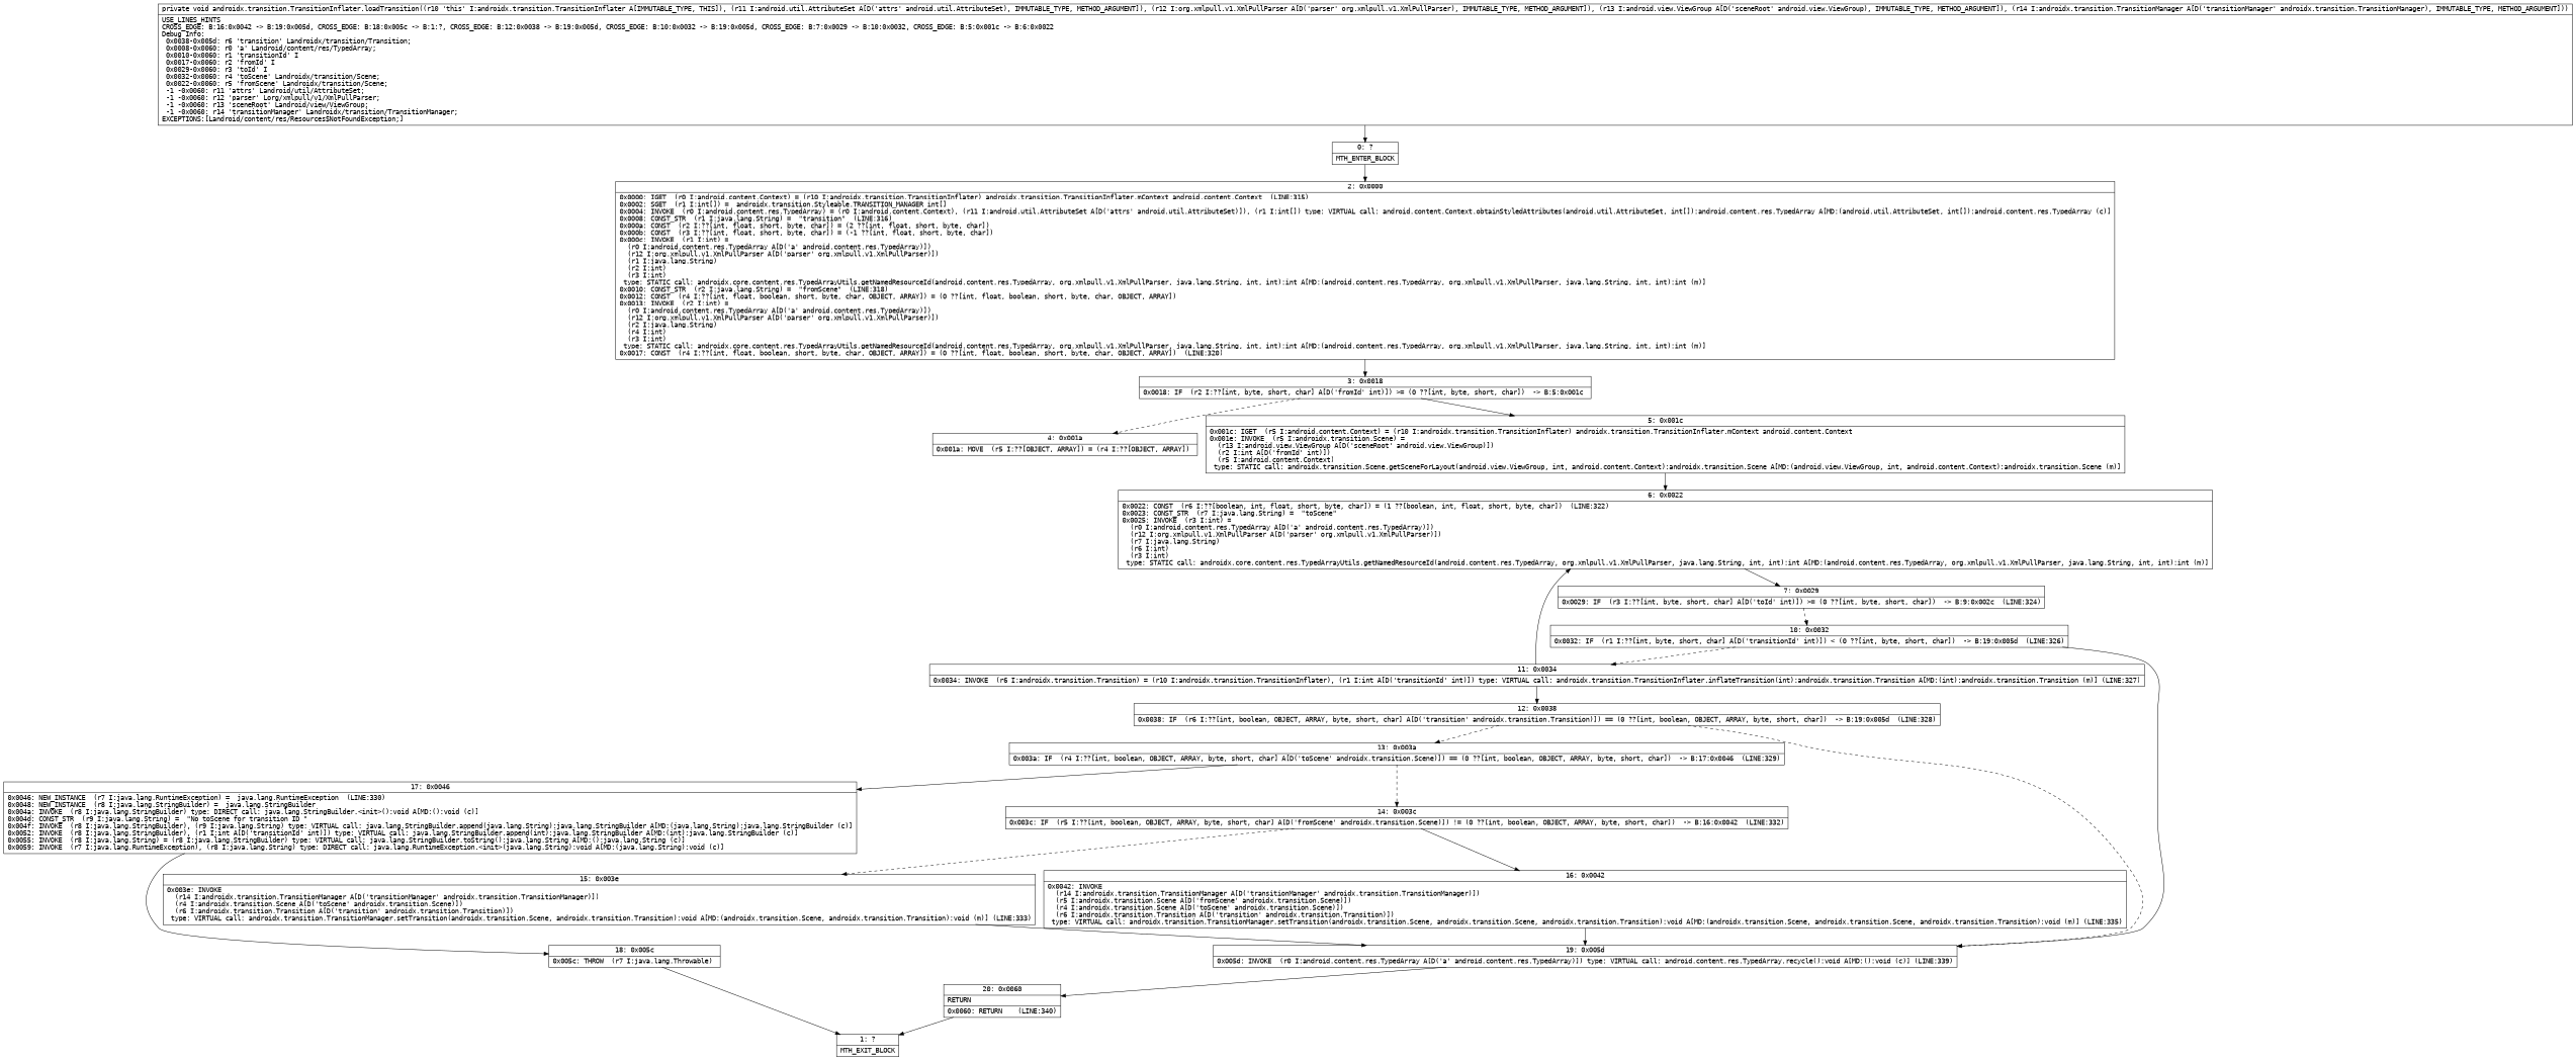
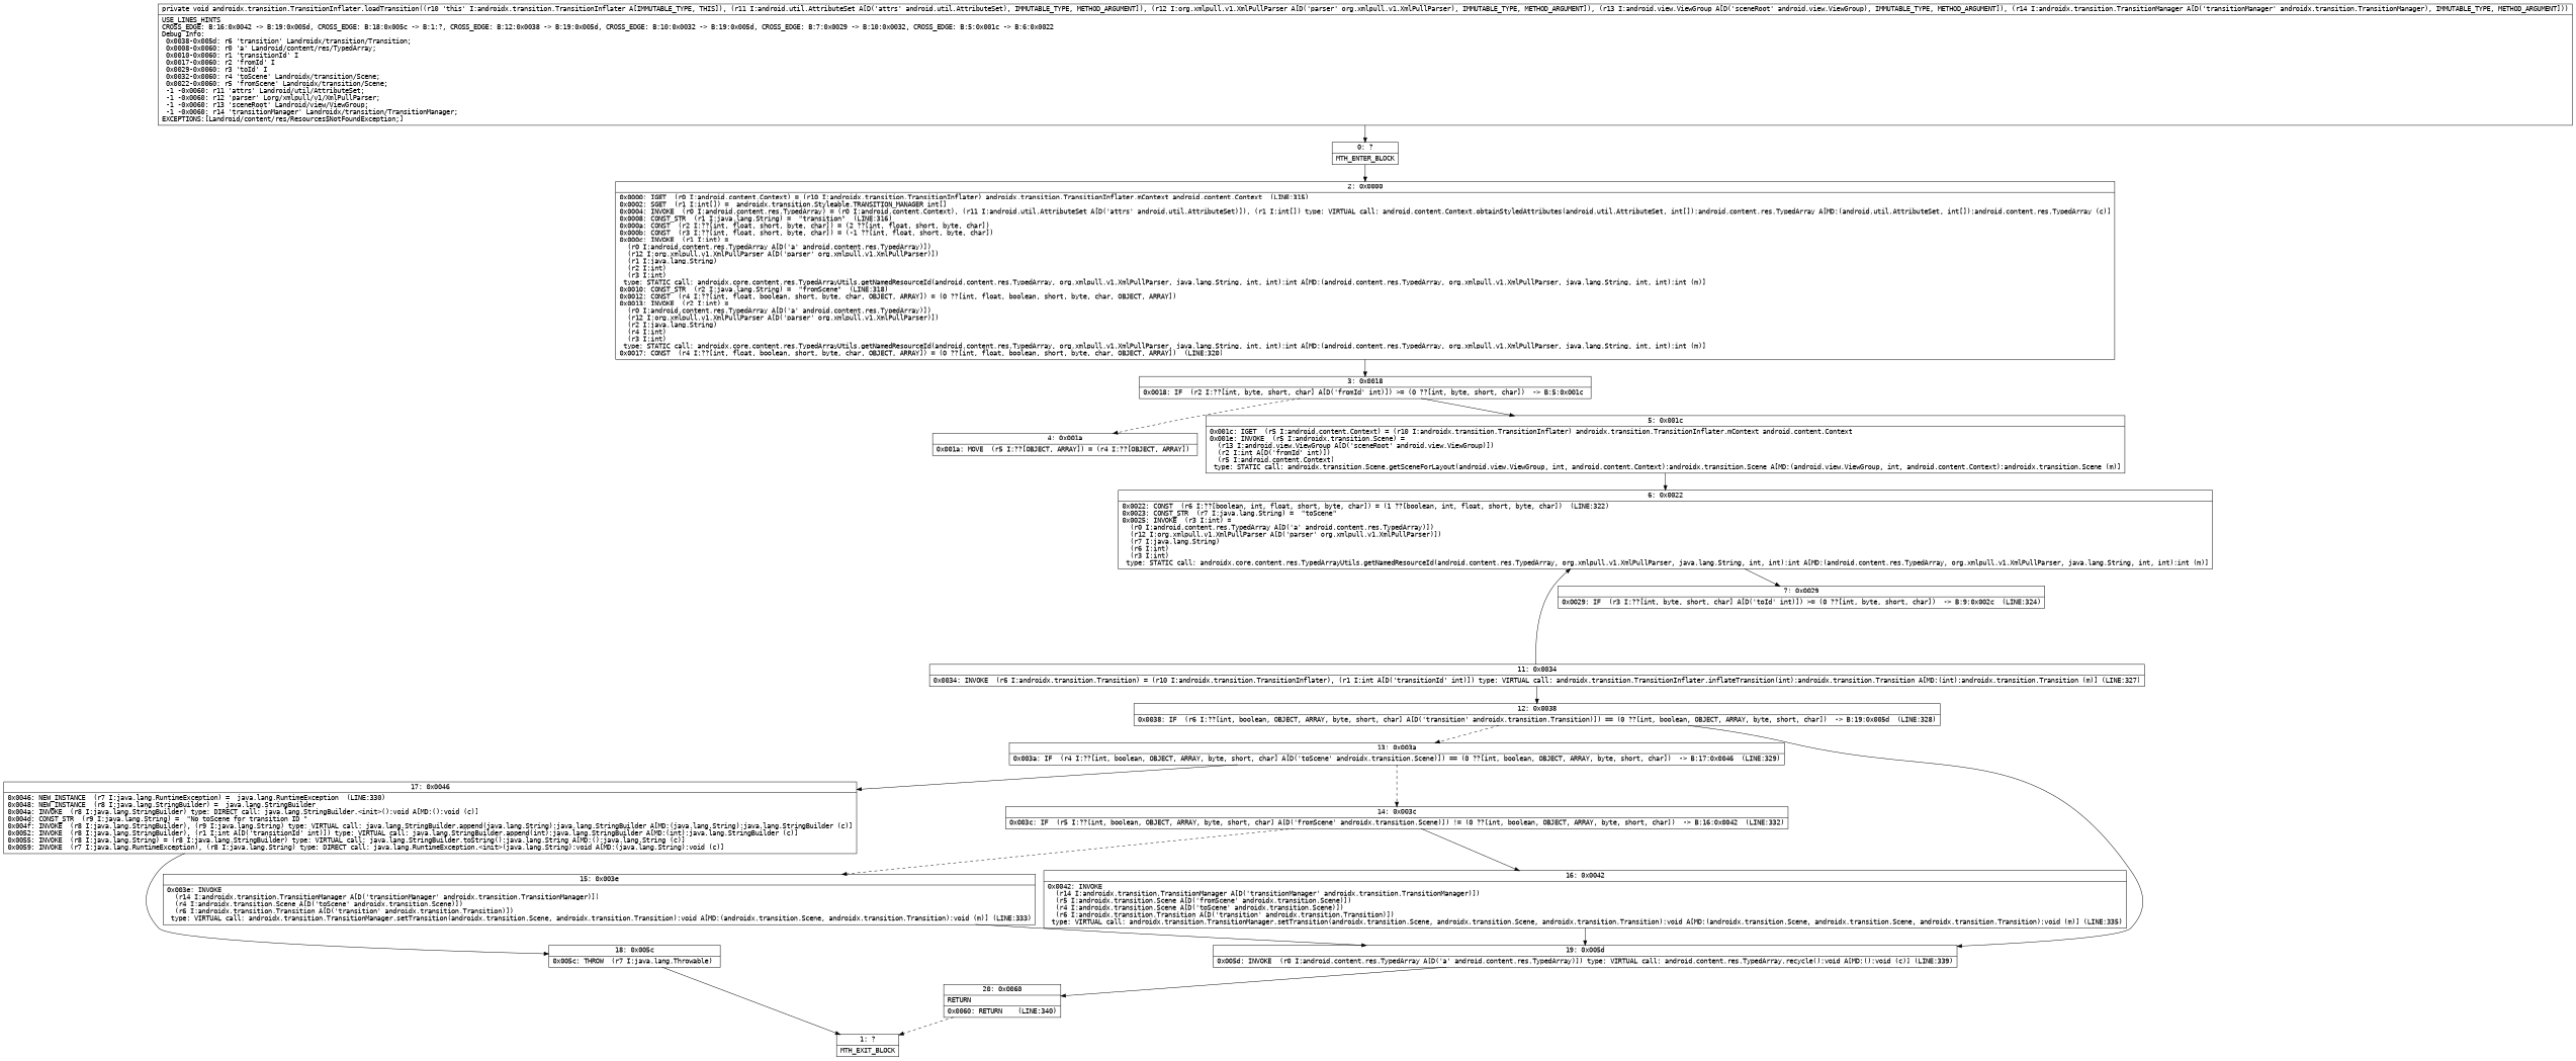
  digraph {
    fontname="DejaVu Sans Mono"
    node [fontname="DejaVu Sans Mono" shape=record]
    edge [fontname="DejaVu Sans Mono"]
    n1 [label="{0\:\ ?|MTH_ENTER_BLOCK\l}"]
    n2 [label="{2\:\ 0x0000|0x0000: IGET  (r0 I:android.content.Context) = (r10 I:androidx.transition.TransitionInflater) androidx.transition.TransitionInflater.mContext android.content.Context  (LINE:315)\l0x0002: SGET  (r1 I:int[]) =  androidx.transition.Styleable.TRANSITION_MANAGER int[] \l0x0004: INVOKE  (r0 I:android.content.res.TypedArray) = (r0 I:android.content.Context), (r11 I:android.util.AttributeSet A[D('attrs' android.util.AttributeSet)]), (r1 I:int[]) type: VIRTUAL call: android.content.Context.obtainStyledAttributes(android.util.AttributeSet, int[]):android.content.res.TypedArray A[MD:(android.util.AttributeSet, int[]):android.content.res.TypedArray (c)]\l0x0008: CONST_STR  (r1 I:java.lang.String) =  \"transition\"  (LINE:316)\l0x000a: CONST  (r2 I:??[int, float, short, byte, char]) = (2 ??[int, float, short, byte, char]) \l0x000b: CONST  (r3 I:??[int, float, short, byte, char]) = (\-1 ??[int, float, short, byte, char]) \l0x000c: INVOKE  (r1 I:int) = \l  (r0 I:android.content.res.TypedArray A[D('a' android.content.res.TypedArray)])\l  (r12 I:org.xmlpull.v1.XmlPullParser A[D('parser' org.xmlpull.v1.XmlPullParser)])\l  (r1 I:java.lang.String)\l  (r2 I:int)\l  (r3 I:int)\l type: STATIC call: androidx.core.content.res.TypedArrayUtils.getNamedResourceId(android.content.res.TypedArray, org.xmlpull.v1.XmlPullParser, java.lang.String, int, int):int A[MD:(android.content.res.TypedArray, org.xmlpull.v1.XmlPullParser, java.lang.String, int, int):int (m)]\l0x0010: CONST_STR  (r2 I:java.lang.String) =  \"fromScene\"  (LINE:318)\l0x0012: CONST  (r4 I:??[int, float, boolean, short, byte, char, OBJECT, ARRAY]) = (0 ??[int, float, boolean, short, byte, char, OBJECT, ARRAY]) \l0x0013: INVOKE  (r2 I:int) = \l  (r0 I:android.content.res.TypedArray A[D('a' android.content.res.TypedArray)])\l  (r12 I:org.xmlpull.v1.XmlPullParser A[D('parser' org.xmlpull.v1.XmlPullParser)])\l  (r2 I:java.lang.String)\l  (r4 I:int)\l  (r3 I:int)\l type: STATIC call: androidx.core.content.res.TypedArrayUtils.getNamedResourceId(android.content.res.TypedArray, org.xmlpull.v1.XmlPullParser, java.lang.String, int, int):int A[MD:(android.content.res.TypedArray, org.xmlpull.v1.XmlPullParser, java.lang.String, int, int):int (m)]\l0x0017: CONST  (r4 I:??[int, float, boolean, short, byte, char, OBJECT, ARRAY]) = (0 ??[int, float, boolean, short, byte, char, OBJECT, ARRAY])  (LINE:320)\l}"]
    n3 [label="{3\:\ 0x0018|0x0018: IF  (r2 I:??[int, byte, short, char] A[D('fromId' int)]) \>= (0 ??[int, byte, short, char])  \-\> B:5:0x001c \l}"]
    n4 [label="{4\:\ 0x001a|0x001a: MOVE  (r5 I:??[OBJECT, ARRAY]) = (r4 I:??[OBJECT, ARRAY]) \l}"]
    n5 [label="{5\:\ 0x001c|0x001c: IGET  (r5 I:android.content.Context) = (r10 I:androidx.transition.TransitionInflater) androidx.transition.TransitionInflater.mContext android.content.Context \l0x001e: INVOKE  (r5 I:androidx.transition.Scene) = \l  (r13 I:android.view.ViewGroup A[D('sceneRoot' android.view.ViewGroup)])\l  (r2 I:int A[D('fromId' int)])\l  (r5 I:android.content.Context)\l type: STATIC call: androidx.transition.Scene.getSceneForLayout(android.view.ViewGroup, int, android.content.Context):androidx.transition.Scene A[MD:(android.view.ViewGroup, int, android.content.Context):androidx.transition.Scene (m)]\l}"]
    n6 [label="{6\:\ 0x0022|0x0022: CONST  (r6 I:??[boolean, int, float, short, byte, char]) = (1 ??[boolean, int, float, short, byte, char])  (LINE:322)\l0x0023: CONST_STR  (r7 I:java.lang.String) =  \"toScene\" \l0x0025: INVOKE  (r3 I:int) = \l  (r0 I:android.content.res.TypedArray A[D('a' android.content.res.TypedArray)])\l  (r12 I:org.xmlpull.v1.XmlPullParser A[D('parser' org.xmlpull.v1.XmlPullParser)])\l  (r7 I:java.lang.String)\l  (r6 I:int)\l  (r3 I:int)\l type: STATIC call: androidx.core.content.res.TypedArrayUtils.getNamedResourceId(android.content.res.TypedArray, org.xmlpull.v1.XmlPullParser, java.lang.String, int, int):int A[MD:(android.content.res.TypedArray, org.xmlpull.v1.XmlPullParser, java.lang.String, int, int):int (m)]\l}"]
    n7 [label="{7\:\ 0x0029|0x0029: IF  (r3 I:??[int, byte, short, char] A[D('toId' int)]) \>= (0 ??[int, byte, short, char])  \-\> B:9:0x002c  (LINE:324)\l}"]
-   n8 [label="{10\:\ 0x0032|0x0032: IF  (r1 I:??[int, byte, short, char] A[D('transitionId' int)]) \< (0 ??[int, byte, short, char])  \-\> B:19:0x005d  (LINE:326)\l}"]
    n9 [label="{11\:\ 0x0034|0x0034: INVOKE  (r6 I:androidx.transition.Transition) = (r10 I:androidx.transition.TransitionInflater), (r1 I:int A[D('transitionId' int)]) type: VIRTUAL call: androidx.transition.TransitionInflater.inflateTransition(int):androidx.transition.Transition A[MD:(int):androidx.transition.Transition (m)] (LINE:327)\l}"]
    n10 [label="{19\:\ 0x005d|0x005d: INVOKE  (r0 I:android.content.res.TypedArray A[D('a' android.content.res.TypedArray)]) type: VIRTUAL call: android.content.res.TypedArray.recycle():void A[MD:():void (c)] (LINE:339)\l}"]
    n11 [label="{12\:\ 0x0038|0x0038: IF  (r6 I:??[int, boolean, OBJECT, ARRAY, byte, short, char] A[D('transition' androidx.transition.Transition)]) == (0 ??[int, boolean, OBJECT, ARRAY, byte, short, char])  \-\> B:19:0x005d  (LINE:328)\l}"]
    n12 [label="{20\:\ 0x0060|RETURN\l|0x0060: RETURN    (LINE:340)\l}"]
    n13 [label="{13\:\ 0x003a|0x003a: IF  (r4 I:??[int, boolean, OBJECT, ARRAY, byte, short, char] A[D('toScene' androidx.transition.Scene)]) == (0 ??[int, boolean, OBJECT, ARRAY, byte, short, char])  \-\> B:17:0x0046  (LINE:329)\l}"]
    n14 [label="{14\:\ 0x003c|0x003c: IF  (r5 I:??[int, boolean, OBJECT, ARRAY, byte, short, char] A[D('fromScene' androidx.transition.Scene)]) != (0 ??[int, boolean, OBJECT, ARRAY, byte, short, char])  \-\> B:16:0x0042  (LINE:332)\l}"]
    n15 [label="{17\:\ 0x0046|0x0046: NEW_INSTANCE  (r7 I:java.lang.RuntimeException) =  java.lang.RuntimeException  (LINE:330)\l0x0048: NEW_INSTANCE  (r8 I:java.lang.StringBuilder) =  java.lang.StringBuilder \l0x004a: INVOKE  (r8 I:java.lang.StringBuilder) type: DIRECT call: java.lang.StringBuilder.\<init\>():void A[MD:():void (c)]\l0x004d: CONST_STR  (r9 I:java.lang.String) =  \"No toScene for transition ID \" \l0x004f: INVOKE  (r8 I:java.lang.StringBuilder), (r9 I:java.lang.String) type: VIRTUAL call: java.lang.StringBuilder.append(java.lang.String):java.lang.StringBuilder A[MD:(java.lang.String):java.lang.StringBuilder (c)]\l0x0052: INVOKE  (r8 I:java.lang.StringBuilder), (r1 I:int A[D('transitionId' int)]) type: VIRTUAL call: java.lang.StringBuilder.append(int):java.lang.StringBuilder A[MD:(int):java.lang.StringBuilder (c)]\l0x0055: INVOKE  (r8 I:java.lang.String) = (r8 I:java.lang.StringBuilder) type: VIRTUAL call: java.lang.StringBuilder.toString():java.lang.String A[MD:():java.lang.String (c)]\l0x0059: INVOKE  (r7 I:java.lang.RuntimeException), (r8 I:java.lang.String) type: DIRECT call: java.lang.RuntimeException.\<init\>(java.lang.String):void A[MD:(java.lang.String):void (c)]\l}"]
    n16 [label="{15\:\ 0x003e|0x003e: INVOKE  \l  (r14 I:androidx.transition.TransitionManager A[D('transitionManager' androidx.transition.TransitionManager)])\l  (r4 I:androidx.transition.Scene A[D('toScene' androidx.transition.Scene)])\l  (r6 I:androidx.transition.Transition A[D('transition' androidx.transition.Transition)])\l type: VIRTUAL call: androidx.transition.TransitionManager.setTransition(androidx.transition.Scene, androidx.transition.Transition):void A[MD:(androidx.transition.Scene, androidx.transition.Transition):void (m)] (LINE:333)\l}"]
    n17 [label="{16\:\ 0x0042|0x0042: INVOKE  \l  (r14 I:androidx.transition.TransitionManager A[D('transitionManager' androidx.transition.TransitionManager)])\l  (r5 I:androidx.transition.Scene A[D('fromScene' androidx.transition.Scene)])\l  (r4 I:androidx.transition.Scene A[D('toScene' androidx.transition.Scene)])\l  (r6 I:androidx.transition.Transition A[D('transition' androidx.transition.Transition)])\l type: VIRTUAL call: androidx.transition.TransitionManager.setTransition(androidx.transition.Scene, androidx.transition.Scene, androidx.transition.Transition):void A[MD:(androidx.transition.Scene, androidx.transition.Scene, androidx.transition.Transition):void (m)] (LINE:335)\l}"]
    n18 [label="{18\:\ 0x005c|0x005c: THROW  (r7 I:java.lang.Throwable) \l}"]
    n19 [label="{1\:\ ?|MTH_EXIT_BLOCK\l}"]
    n20 [label="{private void androidx.transition.TransitionInflater.loadTransition((r10 'this' I:androidx.transition.TransitionInflater A[IMMUTABLE_TYPE, THIS]), (r11 I:android.util.AttributeSet A[D('attrs' android.util.AttributeSet), IMMUTABLE_TYPE, METHOD_ARGUMENT]), (r12 I:org.xmlpull.v1.XmlPullParser A[D('parser' org.xmlpull.v1.XmlPullParser), IMMUTABLE_TYPE, METHOD_ARGUMENT]), (r13 I:android.view.ViewGroup A[D('sceneRoot' android.view.ViewGroup), IMMUTABLE_TYPE, METHOD_ARGUMENT]), (r14 I:androidx.transition.TransitionManager A[D('transitionManager' androidx.transition.TransitionManager), IMMUTABLE_TYPE, METHOD_ARGUMENT]))  | USE_LINES_HINTS\lCROSS_EDGE: B:16:0x0042 \-\> B:19:0x005d, CROSS_EDGE: B:18:0x005c \-\> B:1:?, CROSS_EDGE: B:12:0x0038 \-\> B:19:0x005d, CROSS_EDGE: B:10:0x0032 \-\> B:19:0x005d, CROSS_EDGE: B:7:0x0029 \-\> B:10:0x0032, CROSS_EDGE: B:5:0x001c \-\> B:6:0x0022\lDebug Info:\l  0x0038\-0x005d: r6 'transition' Landroidx\/transition\/Transition;\l  0x0008\-0x0060: r0 'a' Landroid\/content\/res\/TypedArray;\l  0x0010\-0x0060: r1 'transitionId' I\l  0x0017\-0x0060: r2 'fromId' I\l  0x0029\-0x0060: r3 'toId' I\l  0x0032\-0x0060: r4 'toScene' Landroidx\/transition\/Scene;\l  0x0022\-0x0060: r5 'fromScene' Landroidx\/transition\/Scene;\l  \-1 \-0x0060: r11 'attrs' Landroid\/util\/AttributeSet;\l  \-1 \-0x0060: r12 'parser' Lorg\/xmlpull\/v1\/XmlPullParser;\l  \-1 \-0x0060: r13 'sceneRoot' Landroid\/view\/ViewGroup;\l  \-1 \-0x0060: r14 'transitionManager' Landroidx\/transition\/TransitionManager;\lEXCEPTIONS:[Landroid\/content\/res\/Resources$NotFoundException;]\l}"]
    n1 -> n2
    n2 -> n3
    n3 -> n4 [style=dashed]
    n3 -> n5
    n5 -> n6
    n6 -> n7
-   n7 -> n8 [style=dashed]
-   n8 -> n9 [style=dashed]
-   n8 -> n10
    n9 -> n6
    n9 -> n11
    n10 -> n12
-   n11 -> n10 [style=dashed]
+   n11 -> n10
    n11 -> n13 [style=dashed]
-   n12 -> n19
+   n12 -> n19 [style=dashed]
    n13 -> n14 [style=dashed]
    n13 -> n15
    n14 -> n16 [style=dashed]
    n14 -> n17
    n15 -> n18
    n16 -> n10
    n17 -> n10
    n18 -> n19
    n20 -> n1
  }
